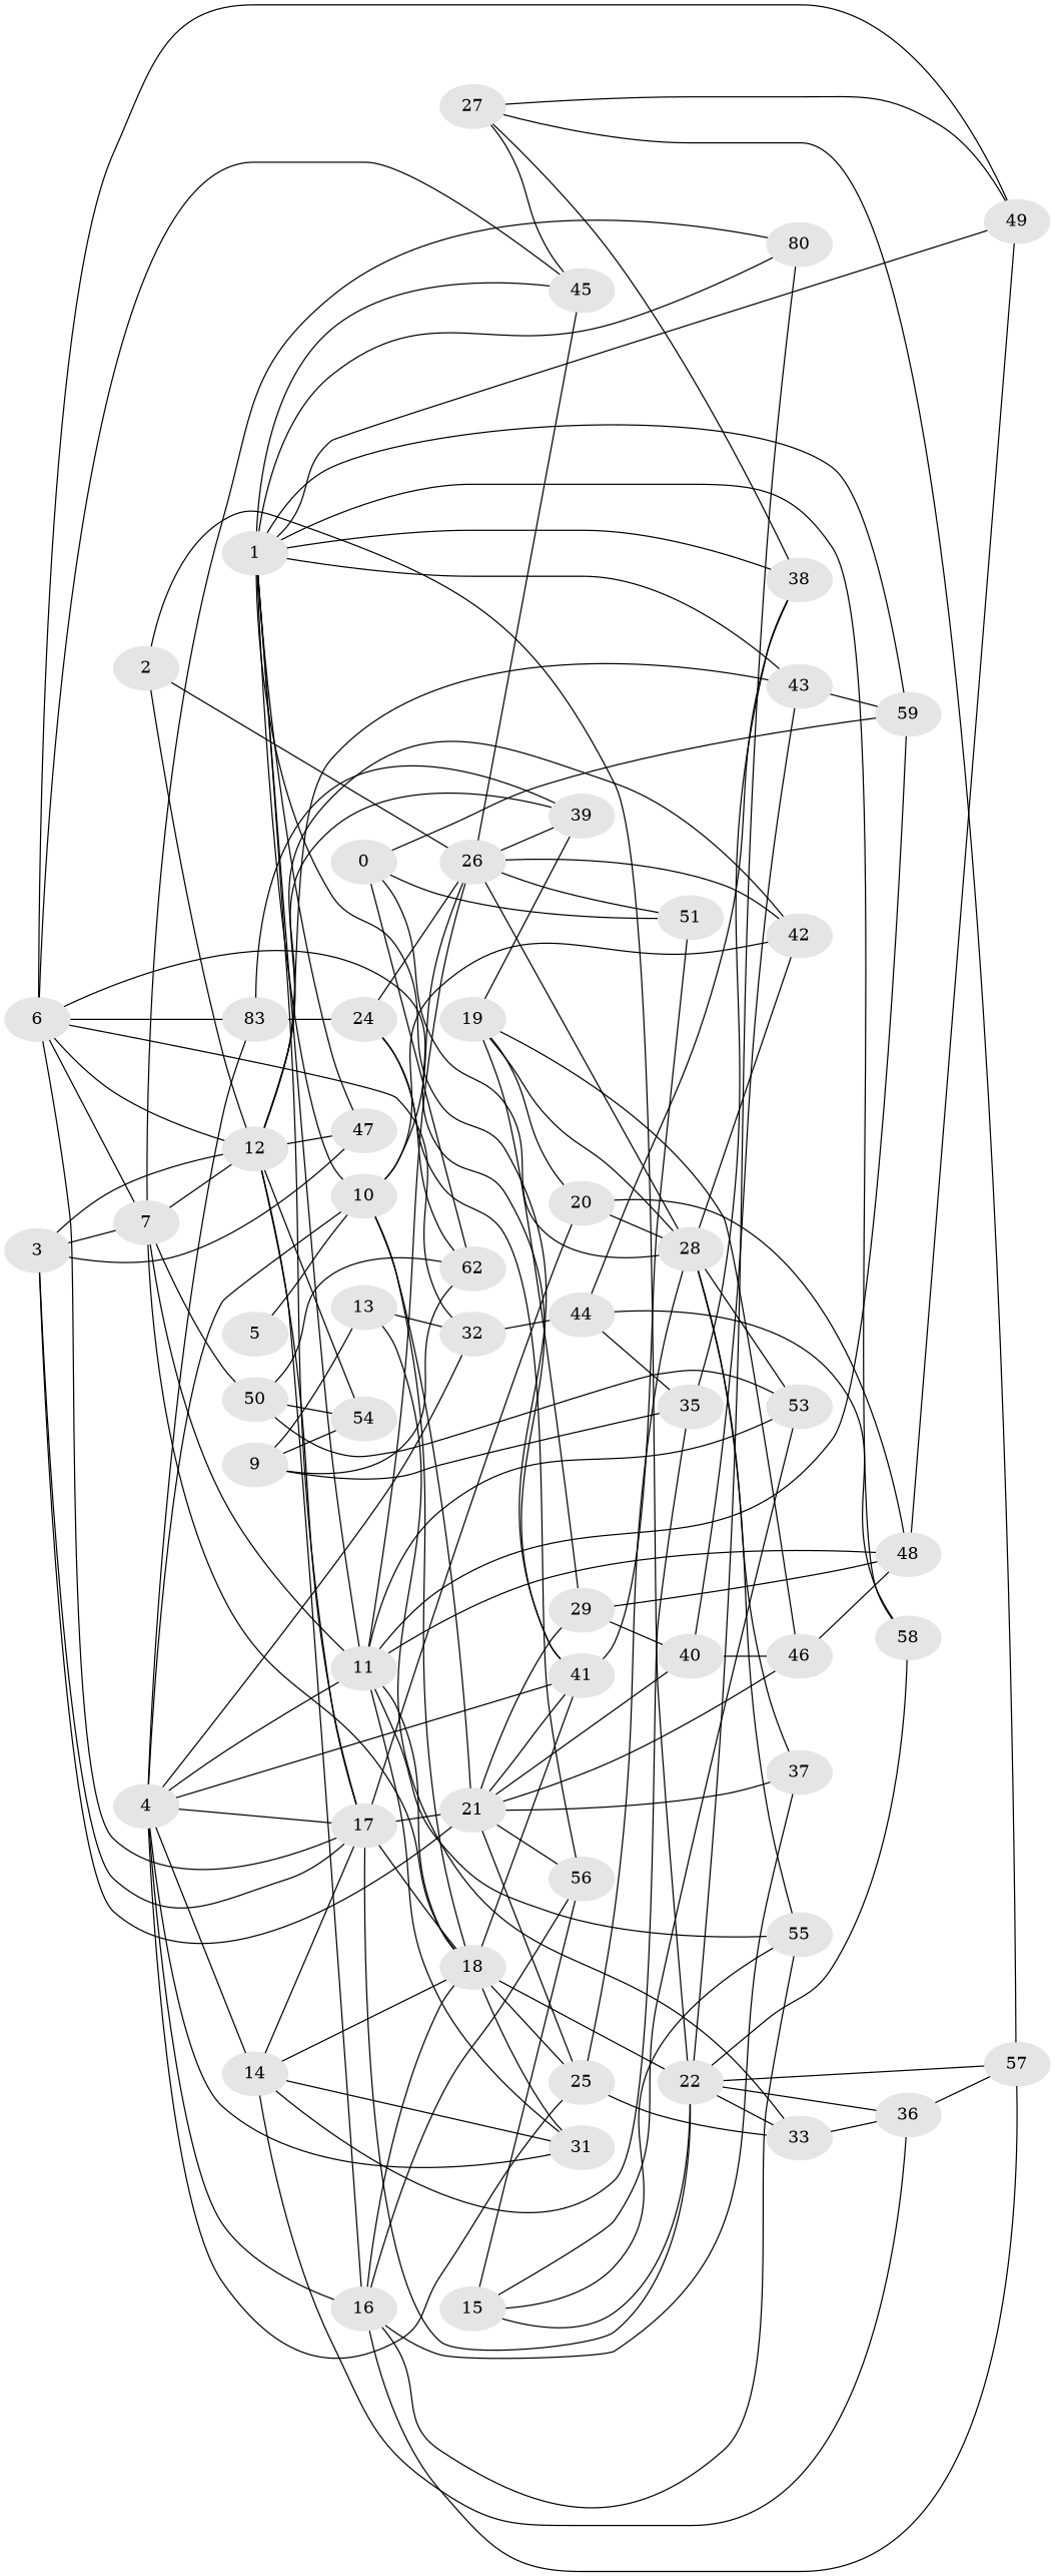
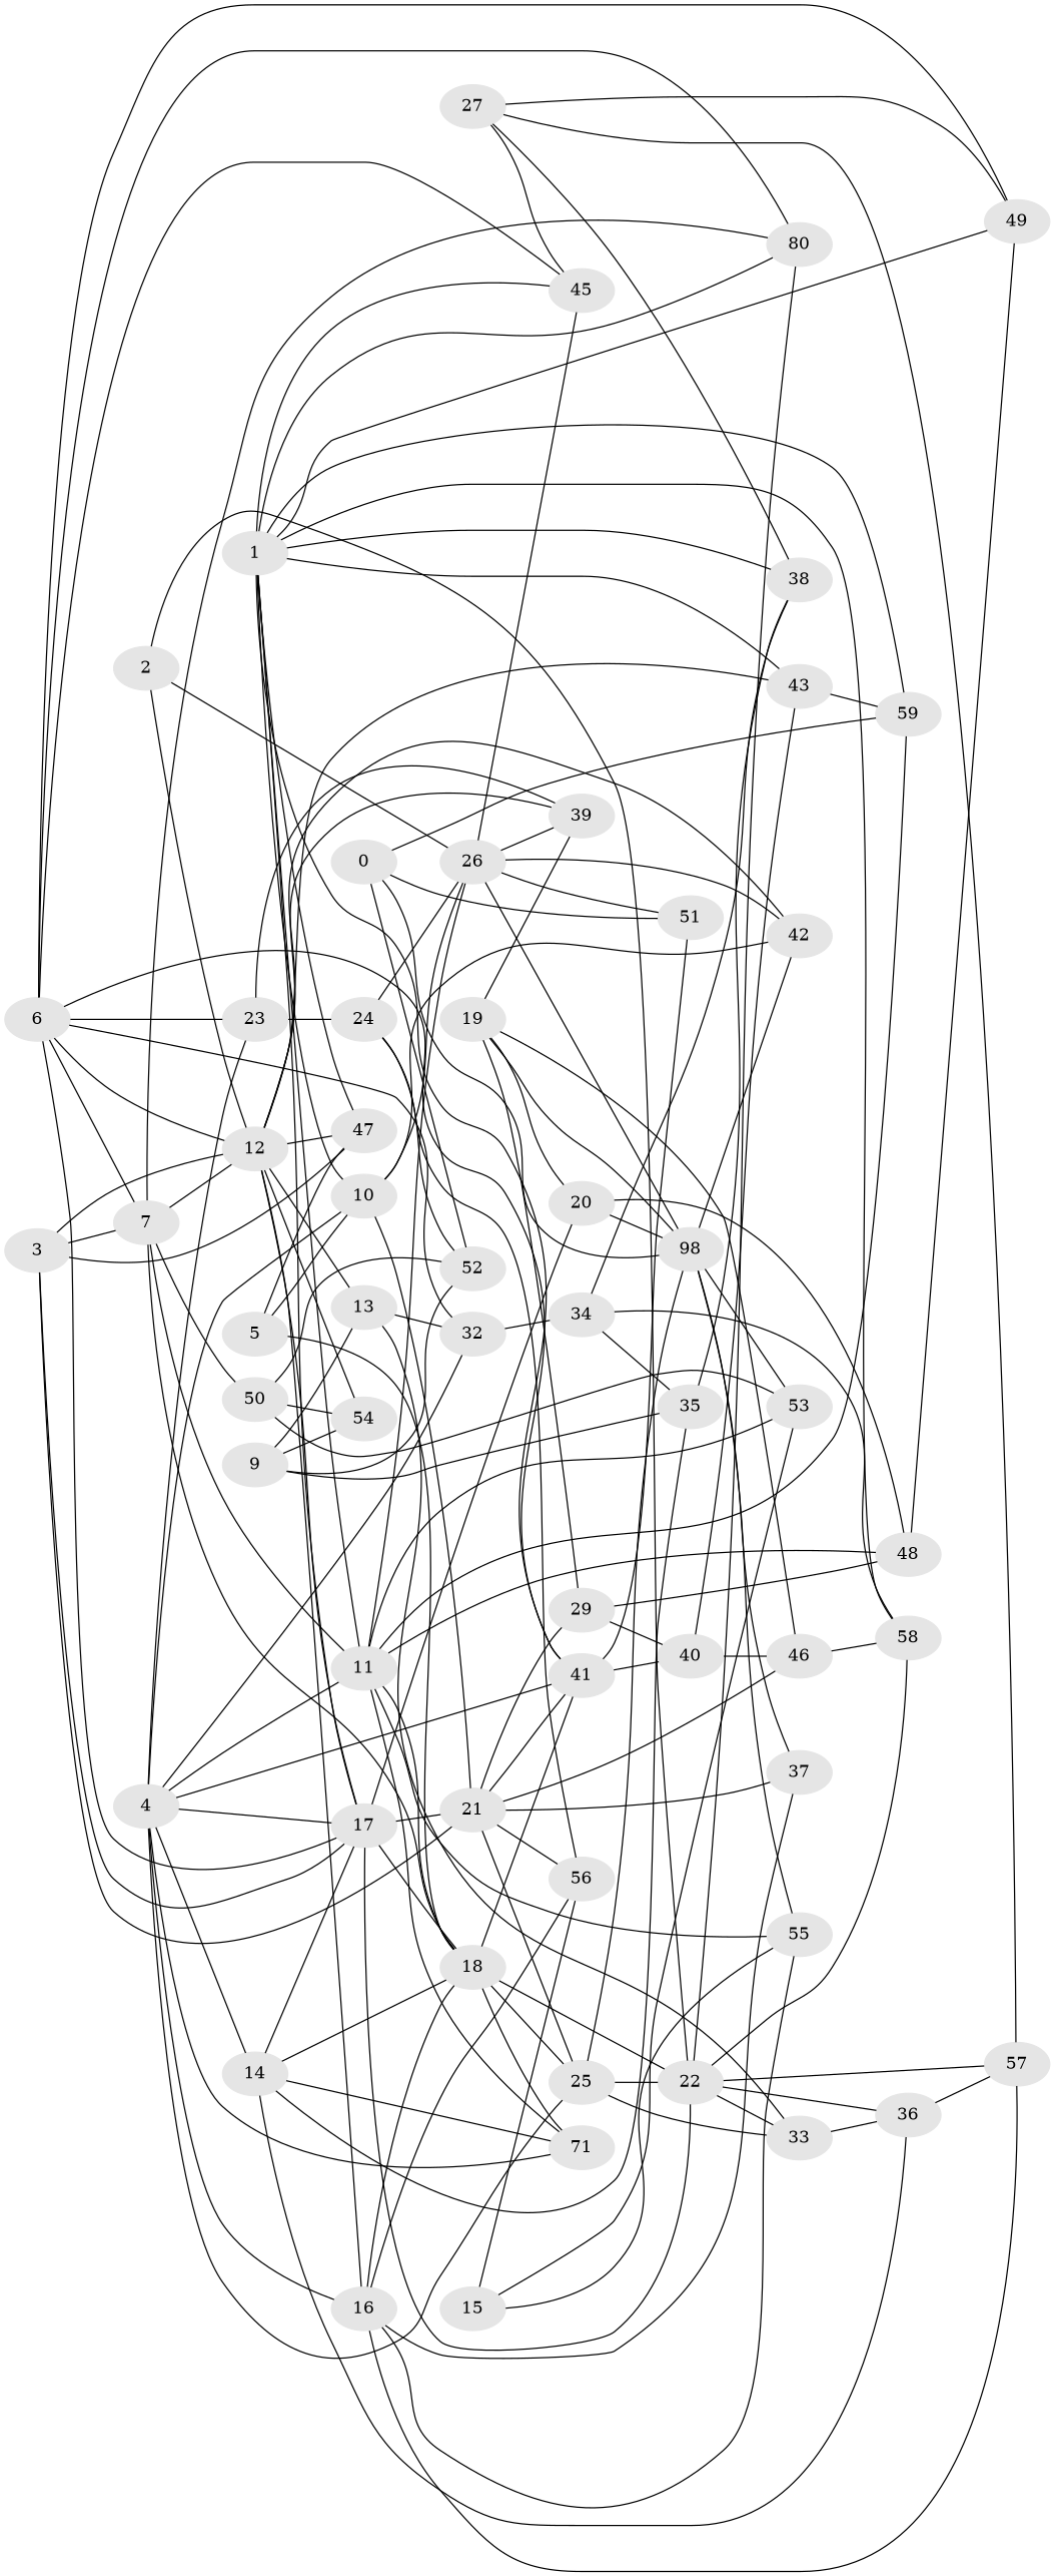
  graph {
    rankdir=LR
    node [color=gray90 style=filled]
    edge [weight=1.0]
    1
    10
    11
    17
    n5 [label=80]
    38
    41
    43
    45
    47
    49
    58
    59
    26
    21
    18
    42
-   31
+   31 [label=71]
    48
    53
    55
    22
    20
    51
    2
    12
    16
    13
    54
    39
    33
    36
    57
-   28
+   28 [label=98]
    3
    7
    50
    25
    46
    56
    37
    29
    40
    4
    14
-   23 [label=83]
+   23
    32
    6
    35
    24
-   34 [label=44]
+   34
    5
-   52 [label=62]
+   52
    n54 [label=0]
    9
    15
    19
    27
    1 -- 10
    1 -- 11
    1 -- 17
    1 -- n5
    1 -- 38
    1 -- 41
    1 -- 43
    1 -- 45
    1 -- 47
    1 -- 49
    1 -- 58
    1 -- 59
    10 -- 26 [weight=2.0]
    10 -- 21
-   10 -- 18
+   5 -- 18
    10 -- 42
    11 -- 59
    11 -- 26
    11 -- 18
    11 -- 31
    11 -- 48
    11 -- 53
    11 -- 55
    17 -- 21 [weight=2.0]
    17 -- 18
    17 -- 22
    17 -- 20
    41 -- 51
    43 -- 59
    26 -- 45
    26 -- 42
    26 -- 51 [weight=2.0]
    26 -- 39
    26 -- 28
    21 -- 41
    21 -- 25 [weight=2.0]
    21 -- 46
    21 -- 56
    21 -- 37
    21 -- 29
-   21 -- 40
+   41 -- 40
    18 -- 41
    18 -- 31
    18 -- 22 [weight=2.0]
    18 -- 25
    48 -- 49
    22 -- n5
    22 -- 58
    22 -- 33
    22 -- 36
    22 -- 57
    20 -- 48
    20 -- 28
    2 -- 26 [weight=2.0]
    2 -- 22
    2 -- 12
    12 -- 17
    12 -- 43
    12 -- 47
    12 -- 42
    12 -- 16
+   12 -- 13
    12 -- 54
    12 -- 39
    16 -- 18 [weight=2.0]
    16 -- 55
    16 -- 57
    16 -- 56
    16 -- 37
    13 -- 33
    13 -- 32
    33 -- 36
    36 -- 57
    28 -- 42
    28 -- 53
    28 -- 55
    28 -- 37 [weight=2.0]
    3 -- 17
    3 -- 47
    3 -- 21
    3 -- 12
    3 -- 7 [weight=2.0]
    7 -- 11 [weight=3.0]
    7 -- n5
    7 -- 18
    7 -- 12
    7 -- 50
    50 -- 53
    50 -- 54
    50 -- 52
    25 -- 33
    25 -- 28
-   46 -- 48
+   46 -- 58
    29 -- 48
    29 -- 40
    40 -- 43
    40 -- 46
    4 -- 10
    4 -- 11
    4 -- 17 [weight=2.0]
    4 -- 41
    4 -- 31
    4 -- 16
    4 -- 25
    4 -- 14
    4 -- 23
    4 -- 32
    14 -- 17
    14 -- 18
    14 -- 31
    14 -- 36
    14 -- 35
    23 -- 39
    23 -- 24
    32 -- 34
    6 -- 17
+   6 -- n5
    6 -- 41
    6 -- 45
    6 -- 49
    6 -- 12
    6 -- 7
    6 -- 23
    6 -- 32
    35 -- 38
    24 -- 26
    24 -- 56
    24 -- 52
    34 -- 38
    34 -- 58
    34 -- 35
    5 -- 10 [weight=2.0]
+   5 -- 47
    n54 -- 59
    n54 -- 51
    n54 -- 28
    n54 -- 52
    9 -- 13
    9 -- 54
    9 -- 35
    9 -- 52
    15 -- 53
    15 -- 55
-   15 -- 22
+   25 -- 22
    15 -- 56
    19 -- 20
    19 -- 39
    19 -- 28
    19 -- 46
    19 -- 29
    27 -- 38
    27 -- 45
    27 -- 49
    27 -- 57
  }
